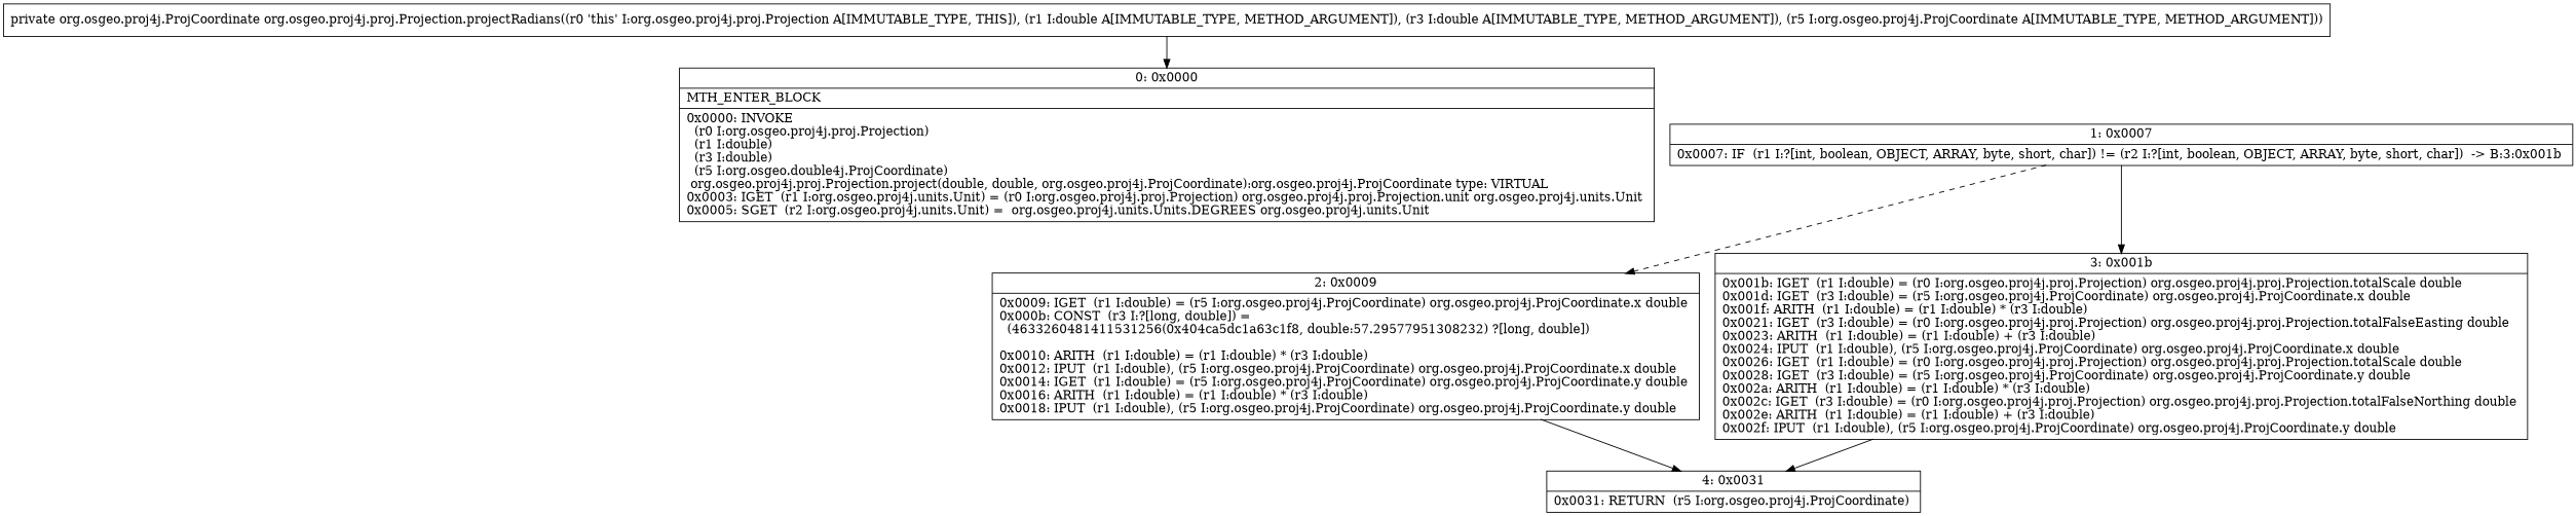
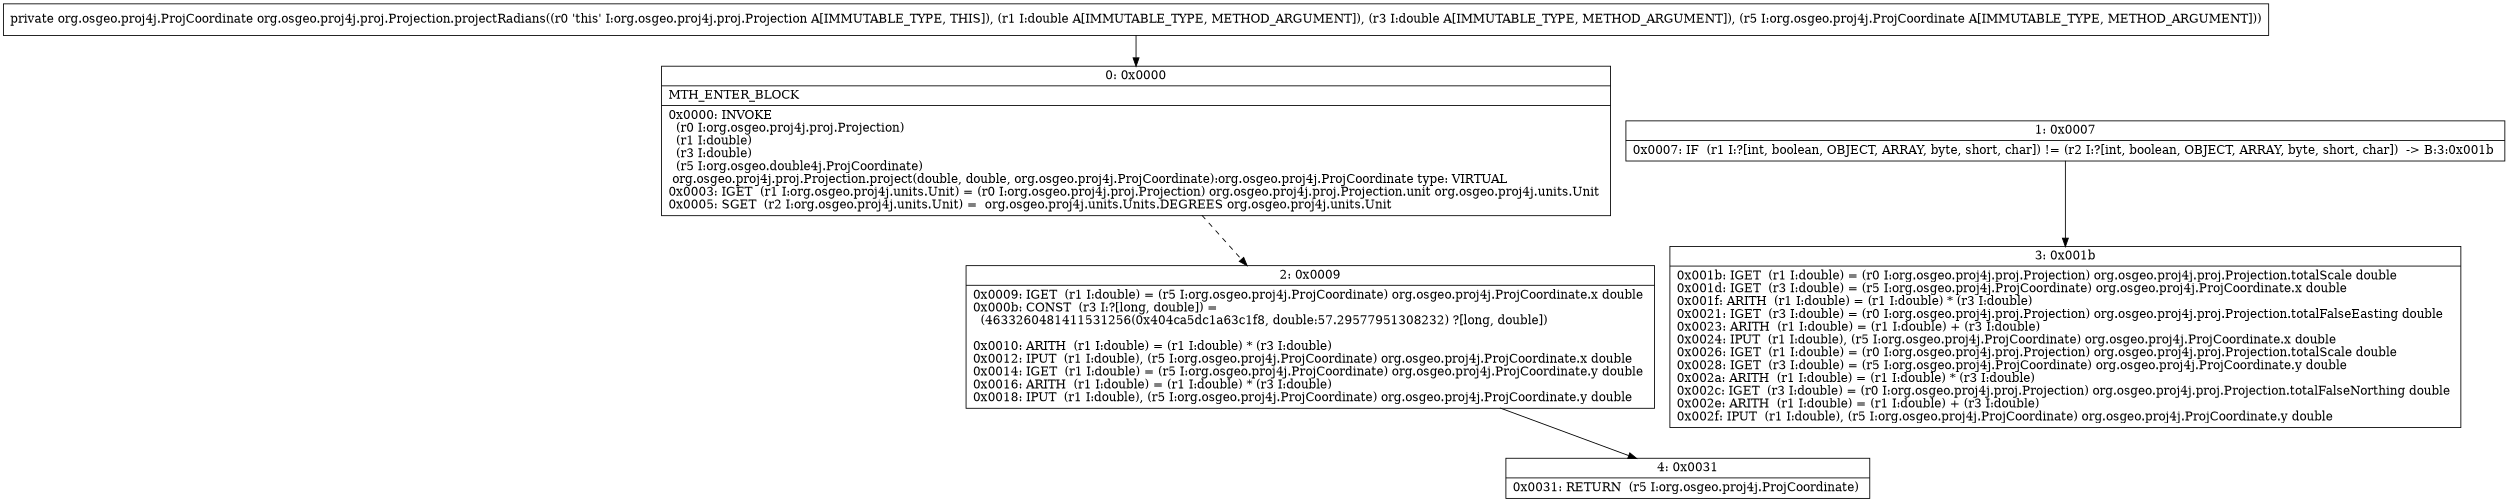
  digraph {
    node [shape=record]
    n1 [label="{0\:\ 0x0000|MTH_ENTER_BLOCK\l|0x0000: INVOKE  \l  (r0 I:org.osgeo.proj4j.proj.Projection)\l  (r1 I:double)\l  (r3 I:double)\l  (r5 I:org.osgeo.double4j.ProjCoordinate)\l org.osgeo.proj4j.proj.Projection.project(double, double, org.osgeo.proj4j.ProjCoordinate):org.osgeo.proj4j.ProjCoordinate type: VIRTUAL \l0x0003: IGET  (r1 I:org.osgeo.proj4j.units.Unit) = (r0 I:org.osgeo.proj4j.proj.Projection) org.osgeo.proj4j.proj.Projection.unit org.osgeo.proj4j.units.Unit \l0x0005: SGET  (r2 I:org.osgeo.proj4j.units.Unit) =  org.osgeo.proj4j.units.Units.DEGREES org.osgeo.proj4j.units.Unit \l}"]
    n2 [label="{1\:\ 0x0007|0x0007: IF  (r1 I:?[int, boolean, OBJECT, ARRAY, byte, short, char]) != (r2 I:?[int, boolean, OBJECT, ARRAY, byte, short, char])  \-\> B:3:0x001b \l}"]
    n3 [label="{2\:\ 0x0009|0x0009: IGET  (r1 I:double) = (r5 I:org.osgeo.proj4j.ProjCoordinate) org.osgeo.proj4j.ProjCoordinate.x double \l0x000b: CONST  (r3 I:?[long, double]) = \l  (4633260481411531256(0x404ca5dc1a63c1f8, double:57.29577951308232) ?[long, double])\l \l0x0010: ARITH  (r1 I:double) = (r1 I:double) * (r3 I:double) \l0x0012: IPUT  (r1 I:double), (r5 I:org.osgeo.proj4j.ProjCoordinate) org.osgeo.proj4j.ProjCoordinate.x double \l0x0014: IGET  (r1 I:double) = (r5 I:org.osgeo.proj4j.ProjCoordinate) org.osgeo.proj4j.ProjCoordinate.y double \l0x0016: ARITH  (r1 I:double) = (r1 I:double) * (r3 I:double) \l0x0018: IPUT  (r1 I:double), (r5 I:org.osgeo.proj4j.ProjCoordinate) org.osgeo.proj4j.ProjCoordinate.y double \l}"]
    n4 [label="{3\:\ 0x001b|0x001b: IGET  (r1 I:double) = (r0 I:org.osgeo.proj4j.proj.Projection) org.osgeo.proj4j.proj.Projection.totalScale double \l0x001d: IGET  (r3 I:double) = (r5 I:org.osgeo.proj4j.ProjCoordinate) org.osgeo.proj4j.ProjCoordinate.x double \l0x001f: ARITH  (r1 I:double) = (r1 I:double) * (r3 I:double) \l0x0021: IGET  (r3 I:double) = (r0 I:org.osgeo.proj4j.proj.Projection) org.osgeo.proj4j.proj.Projection.totalFalseEasting double \l0x0023: ARITH  (r1 I:double) = (r1 I:double) + (r3 I:double) \l0x0024: IPUT  (r1 I:double), (r5 I:org.osgeo.proj4j.ProjCoordinate) org.osgeo.proj4j.ProjCoordinate.x double \l0x0026: IGET  (r1 I:double) = (r0 I:org.osgeo.proj4j.proj.Projection) org.osgeo.proj4j.proj.Projection.totalScale double \l0x0028: IGET  (r3 I:double) = (r5 I:org.osgeo.proj4j.ProjCoordinate) org.osgeo.proj4j.ProjCoordinate.y double \l0x002a: ARITH  (r1 I:double) = (r1 I:double) * (r3 I:double) \l0x002c: IGET  (r3 I:double) = (r0 I:org.osgeo.proj4j.proj.Projection) org.osgeo.proj4j.proj.Projection.totalFalseNorthing double \l0x002e: ARITH  (r1 I:double) = (r1 I:double) + (r3 I:double) \l0x002f: IPUT  (r1 I:double), (r5 I:org.osgeo.proj4j.ProjCoordinate) org.osgeo.proj4j.ProjCoordinate.y double \l}"]
    n5 [label="{4\:\ 0x0031|0x0031: RETURN  (r5 I:org.osgeo.proj4j.ProjCoordinate) \l}"]
    n6 [label="{private org.osgeo.proj4j.ProjCoordinate org.osgeo.proj4j.proj.Projection.projectRadians((r0 'this' I:org.osgeo.proj4j.proj.Projection A[IMMUTABLE_TYPE, THIS]), (r1 I:double A[IMMUTABLE_TYPE, METHOD_ARGUMENT]), (r3 I:double A[IMMUTABLE_TYPE, METHOD_ARGUMENT]), (r5 I:org.osgeo.proj4j.ProjCoordinate A[IMMUTABLE_TYPE, METHOD_ARGUMENT])) }"]
-   n2 -> n3 [style=dashed]
+   n1 -> n3 [style=dashed]
    n2 -> n4
    n3 -> n5
-   n4 -> n5
    n6 -> n1
  }
